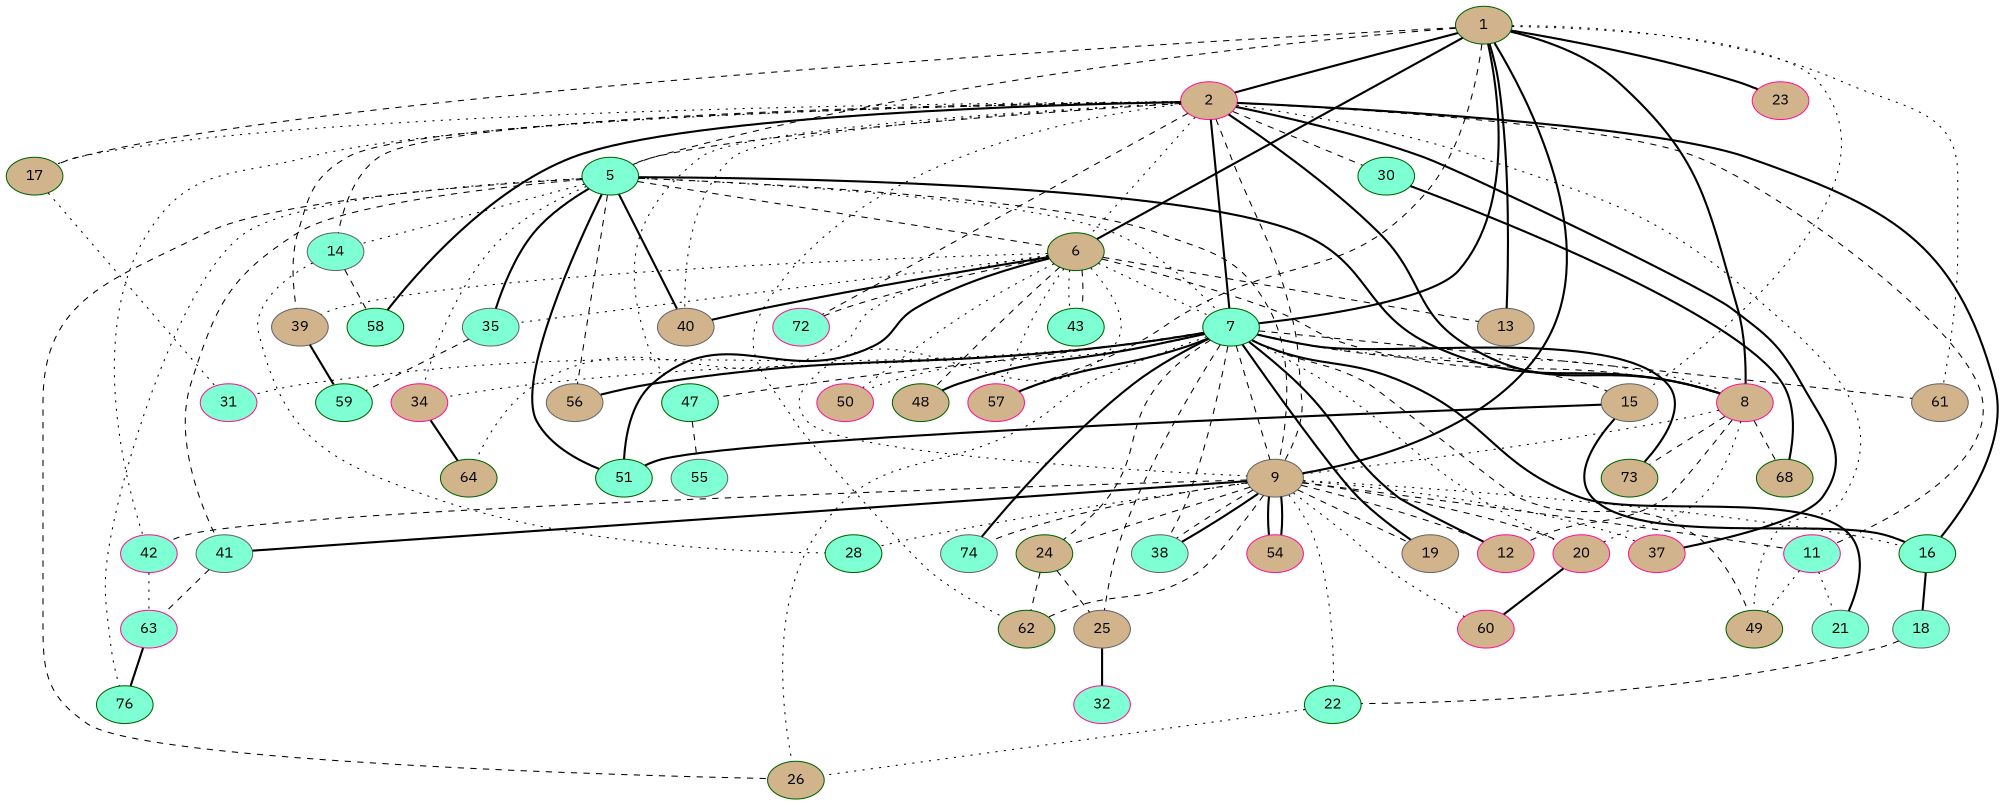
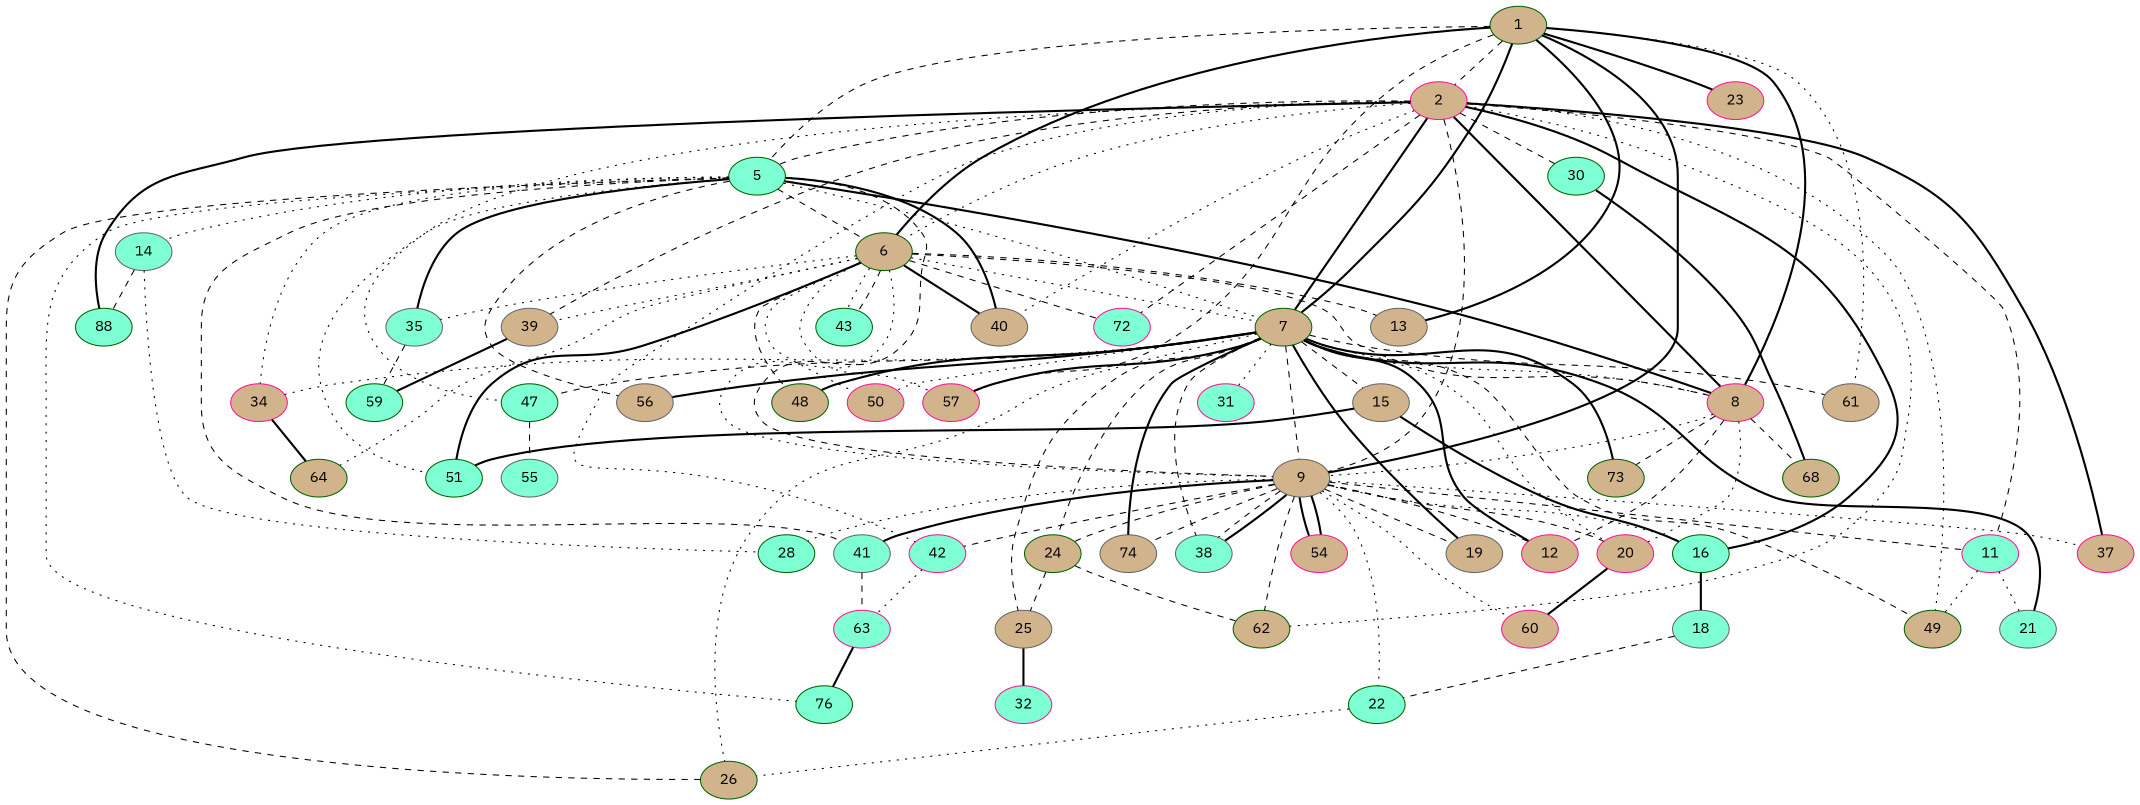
  graph {
    fontname="IBM Plex Sans"
    node [color=darkgreen fillcolor=tan fontname="IBM Plex Sans" style=filled]
    edge [fontname="IBM Plex Sans" style=dashed]
    1 [super="+4"]
    2 [color=deeppink super="+3"]
    5 [fillcolor=aquamarine super="+29"]
    6 [super="+36"]
-   7 [fillcolor=aquamarine super="+10"]
+   7 [super="+10"]
    8 [color=deeppink super="+45"]
    9 [color=gray40 super="+33"]
    13 [color=gray40]
    15 [color=gray40 super="+65"]
-   17
    23 [color=deeppink]
    57 [color=deeppink super="+71"]
    61 [color=gray40]
    11 [color=deeppink fillcolor=aquamarine]
    14 [color=gray40 fillcolor=aquamarine]
    16 [fillcolor=aquamarine super="+34"]
    30 [fillcolor=aquamarine]
    37 [color=deeppink]
    39 [color=gray40]
    40 [color=gray40 super="+52"]
    42 [color=deeppink fillcolor=aquamarine]
    47 [fillcolor=aquamarine]
    49 [super="+53"]
-   58 [fillcolor=aquamarine]
+   58 [fillcolor=aquamarine label=88]
    62
    72 [color=deeppink fillcolor=aquamarine]
    51 [fillcolor=aquamarine]
    26 [super="+67"]
    35 [color=gray40 fillcolor=aquamarine]
    41 [color=gray40 fillcolor=aquamarine]
    n31 [color=deeppink label=34]
    56 [color=gray40]
    n33 [fillcolor=aquamarine label=76]
    43 [fillcolor=aquamarine]
    48
    50 [color=deeppink]
    64
    12 [color=deeppink super="+27"]
    19 [color=gray40]
    20 [color=deeppink super="+69"]
    21 [color=gray40 fillcolor=aquamarine]
    24 [super="+70"]
    25 [color=gray40]
    31 [color=deeppink fillcolor=aquamarine]
    38 [color=gray40 fillcolor=aquamarine super="+46"]
    73
-   74 [color=gray40 fillcolor=aquamarine]
+   74 [color=gray40]
    68
    22 [fillcolor=aquamarine]
    28 [fillcolor=aquamarine]
    54 [color=deeppink]
    60 [color=deeppink]
    55 [color=gray40 fillcolor=aquamarine]
    18 [color=gray40 fillcolor=aquamarine]
    59 [fillcolor=aquamarine]
    63 [color=deeppink fillcolor=aquamarine]
    32 [color=deeppink fillcolor=aquamarine]
-   1 -- 2 [style=bold weight=4]
+   1 -- 2 [weight=4]
    1 -- 5 [weight=2]
    1 -- 6 [style=bold weight=2]
    1 -- 7 [style=bold weight=4]
    1 -- 8 [style=bold weight=2]
    1 -- 9 [style=bold weight=2]
    1 -- 13 [style=bold]
-   1 -- 15 [style=dotted]
-   1 -- 17
    1 -- 23 [style=bold]
    1 -- 57
    1 -- 61 [style=dotted]
    2 -- 5 [weight=2]
    2 -- 6 [style=dotted weight=2]
    2 -- 7 [style=bold weight=4]
    2 -- 8 [style=bold weight=2]
    2 -- 9 [weight=2]
-   2 -- 17 [style=dotted]
    2 -- 11
-   2 -- 14
    2 -- 16 [style=bold]
    2 -- 30 [weight=2]
    2 -- 37 [style=bold]
    2 -- 39
    2 -- 40 [style=dotted]
    2 -- 42 [style=dotted]
    2 -- 47 [style=dotted]
    2 -- 49 [style=dotted]
    2 -- 58 [style=bold]
    2 -- 62 [style=dotted]
    2 -- 72
    5 -- 6 [weight=2]
    5 -- 7 [style=dotted weight=2]
    5 -- 8 [style=bold]
    5 -- 9
    5 -- 14 [style=dotted]
    5 -- 40 [style=bold]
-   5 -- 51 [style=bold]
+   5 -- 51 [style=dotted]
    5 -- 26
    5 -- 35 [style=bold]
    5 -- 41
    5 -- n31 [style=dotted]
    5 -- 56
    5 -- n33 [style=dotted]
    6 -- 7 [style=dotted weight=3]
    6 -- 8
    6 -- 9 [style=dotted]
    6 -- 13
    6 -- 57 [style=dotted]
    6 -- 39 [style=dotted]
    6 -- 40 [style=bold]
    6 -- 72
    6 -- 51 [style=bold]
    6 -- 35 [style=dotted]
    6 -- 43 [style=dotted]
    6 -- 43
    6 -- 48
    6 -- 50 [style=dotted]
    6 -- 64 [style=dotted]
    7 -- 8 [style=dotted weight=2]
    7 -- 9 [weight=2]
    7 -- 15
    7 -- 57 [style=bold]
    7 -- 61
    7 -- 47
    7 -- 49
    7 -- 26 [style=dotted]
    7 -- n31 [style=dotted]
    7 -- 56 [style=bold]
    7 -- 48 [style=bold]
    7 -- 50 [style=dotted]
    7 -- 12 [style=bold]
    7 -- 19 [style=bold]
    7 -- 20 [style=dotted]
    7 -- 21 [style=bold]
    7 -- 24
    7 -- 25
    7 -- 31 [style=dotted]
    7 -- 38
    7 -- 73 [style=bold]
    7 -- 74 [style=bold]
    8 -- 9 [style=dotted weight=2]
    8 -- 12
    8 -- 20 [style=dotted]
    8 -- 73
    8 -- 68
    9 -- 11
    9 -- 16 [style=dotted]
    9 -- 37 [style=dotted]
    9 -- 42
    9 -- 62
    9 -- 41 [style=bold]
    9 -- 12
    9 -- 19
    9 -- 20
    9 -- 24
    9 -- 38
    9 -- 38 [style=bold]
    9 -- 74
    9 -- 22 [style=dotted]
    9 -- 28 [style=dotted]
    9 -- 54 [style=bold]
    9 -- 54 [style=bold]
    9 -- 60 [style=dotted]
    15 -- 16 [style=bold]
    15 -- 51 [style=bold]
-   17 -- 31 [style=dotted]
    11 -- 49 [style=dotted]
    11 -- 21 [style=dotted]
    14 -- 58
    14 -- 28 [style=dotted]
    16 -- 18 [style=bold]
    30 -- 68 [style=bold]
    39 -- 59 [style=bold]
    42 -- 63 [style=dotted]
    47 -- 55
    35 -- 59
    41 -- 63
    n31 -- 64 [style=bold]
    20 -- 60 [style=bold]
    24 -- 62
    24 -- 25
    25 -- 32 [style=bold]
    22 -- 26 [style=dotted]
    18 -- 22
    63 -- n33 [style=bold]
  }
